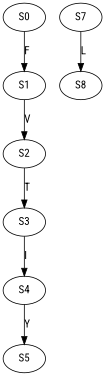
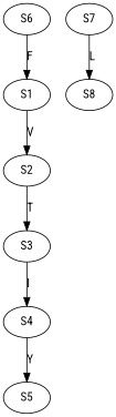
  strict digraph {
    fontname="Roboto Condensed"
    node [fontname="Roboto Condensed"]
    edge [fontname="Roboto Condensed"]
-   S0
+   S0 [label=S6]
    S1
    S2
    S3
    S4
    S5
    S7
    S8
    S0 -> S1 [label=F]
    S1 -> S2 [label=V]
    S2 -> S3 [label=T]
    S3 -> S4 [label=I]
    S4 -> S5 [label=Y]
    S7 -> S8 [label=L]
  }
